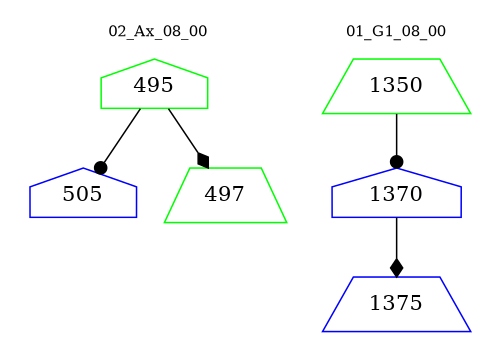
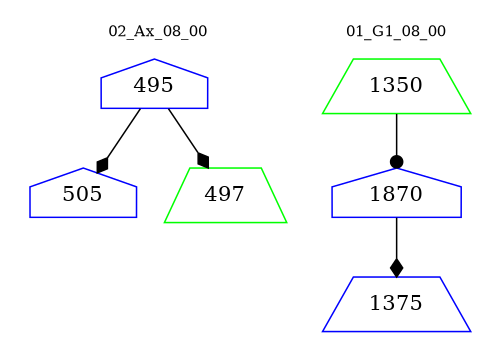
  digraph {
    node [color=blue shape=house]
    edge [arrowhead=dot color=black]
-   n1 [color=green label=495]
+   n1 [label=495]
    n2 [label=505]
    n3 [color=green label=497 shape=trapezium]
-   n4 [label=1370]
+   n4 [label=1870]
    n5 [color=green label=1350 shape=trapezium]
    n6 [label=1375 shape=trapezium]
    subgraph cluster_1 {
      color=white
      fontsize=10
      label="02_Ax_08_00"
      n1
      n2
      n3
    }
    subgraph cluster_2 {
      color=white
      fontsize=10
      label="01_G1_08_00"
      n4
      n5
      n6
    }
-   n1 -> n2
+   n1 -> n2 [arrowhead=diamond]
    n1 -> n3 [arrowhead=diamond]
    n4 -> n6 [arrowhead=diamond]
    n5 -> n4
  }
